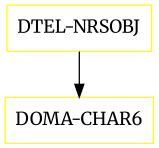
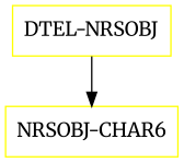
  digraph {
    fontname=Merriweather
    node [color=yellow shape=box fontname=Merriweather]
    "DTEL-NRSOBJ"
-   "DOMA-CHAR6"
+   "DOMA-CHAR6" [label="NRSOBJ-CHAR6"]
    "DTEL-NRSOBJ" -> "DOMA-CHAR6" [fontname=Merriweather]
  }
